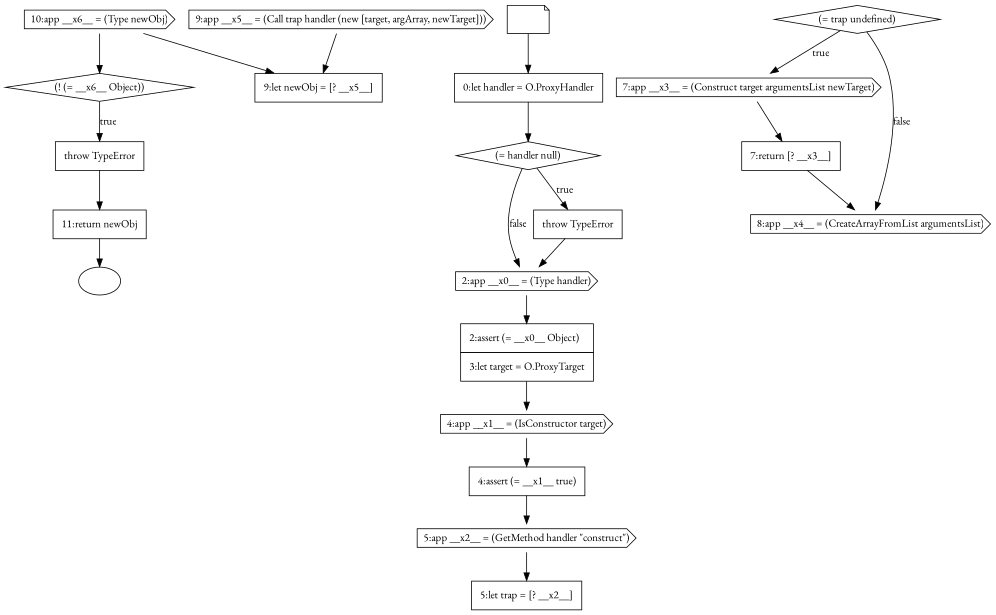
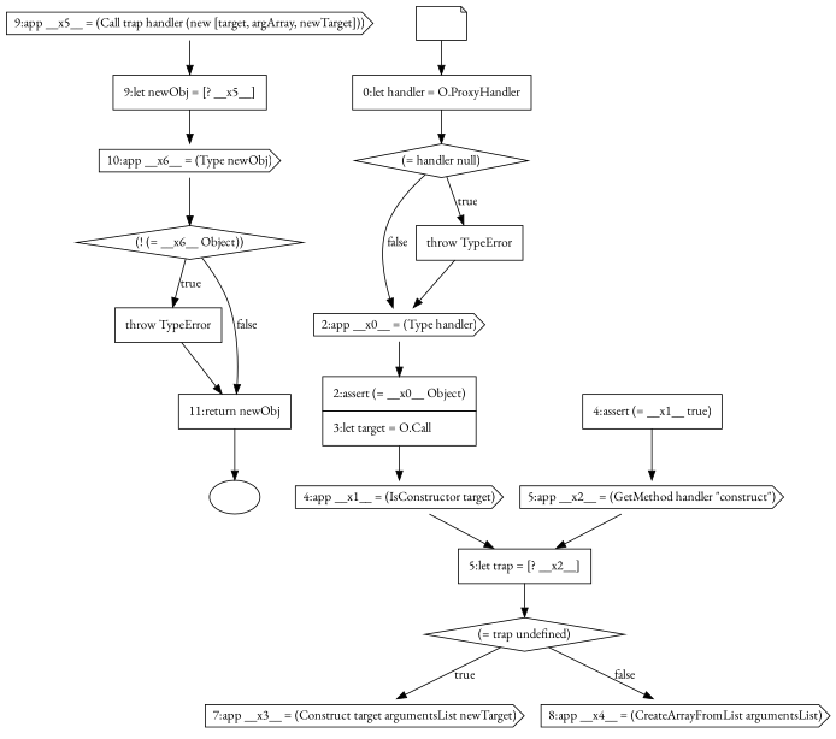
  digraph {
    fontname="EB Garamond"
    node [color=black fillcolor=white fontname="EB Garamond" shape=none style=filled]
    edge [color=black fontname="EB Garamond"]
    n1 [label=<<font color="black">     <table border="0" cellborder="1" cellspacing="0" cellpadding="10">       <tr><td align="left">9:let newObj = [? __x5__]</td></tr>     </table>   </font>> margin=0]
    n2 [label=<<font color="black">10:app __x6__ = (Type newObj)</font>> shape=cds]
    n3 [label=<<font color="black">(! (= __x6__ Object))</font>> shape=diamond]
    n4 [label=" " shape=note]
    n5 [label=<<font color="black">     <table border="0" cellborder="1" cellspacing="0" cellpadding="10">       <tr><td align="left">0:let handler = O.ProxyHandler</td></tr>     </table>   </font>> margin=0]
    n6 [label=<<font color="black">(= handler null)</font>> shape=diamond]
    n7 [label=<<font color="black">7:app __x3__ = (Construct target argumentsList newTarget)</font>> shape=cds]
-   n8 [label=<<font color="black">     <table border="0" cellborder="1" cellspacing="0" cellpadding="10">       <tr><td align="left">7:return [? __x3__]</td></tr>     </table>   </font>> margin=0]
    n9 [label=<<font color="black">8:app __x4__ = (CreateArrayFromList argumentsList)</font>> shape=cds]
-   n10 [label=<<font color="black">     <table border="0" cellborder="1" cellspacing="0" cellpadding="10">       <tr><td align="left">2:assert (= __x0__ Object)</td></tr>       <tr><td align="left">3:let target = O.ProxyTarget</td></tr>     </table>   </font>> margin=0]
+   n10 [label=<<font color="black">     <table border="0" cellborder="1" cellspacing="0" cellpadding="10">       <tr><td align="left">2:assert (= __x0__ Object)</td></tr>       <tr><td align="left">3:let target = O.Call</td></tr>     </table>   </font>> margin=0]
    n11 [label=<<font color="black">4:app __x1__ = (IsConstructor target)</font>> shape=cds]
    n12 [label=<<font color="black">     <table border="0" cellborder="1" cellspacing="0" cellpadding="10">       <tr><td align="left">4:assert (= __x1__ true)</td></tr>     </table>   </font>> margin=0]
    n13 [label=<<font color="black">     <table border="0" cellborder="1" cellspacing="0" cellpadding="10">       <tr><td align="left">5:let trap = [? __x2__]</td></tr>     </table>   </font>> margin=0]
    n14 [label=<<font color="black">(= trap undefined)</font>> shape=diamond]
    n15 [label=<<font color="black">9:app __x5__ = (Call trap handler (new [target, argArray, newTarget]))</font>> shape=cds]
    n16 [label=" " shape=ellipse]
    n17 [label=<<font color="black">2:app __x0__ = (Type handler)</font>> shape=cds]
    n18 [label=<<font color="black">     <table border="0" cellborder="1" cellspacing="0" cellpadding="10">       <tr><td align="left">throw TypeError</td></tr>     </table>   </font>> margin=0]
    n19 [label=<<font color="black">     <table border="0" cellborder="1" cellspacing="0" cellpadding="10">       <tr><td align="left">11:return newObj</td></tr>     </table>   </font>> margin=0]
    n20 [label=<<font color="black">5:app __x2__ = (GetMethod handler &quot;construct&quot;)</font>> shape=cds]
    n21 [label=<<font color="black">     <table border="0" cellborder="1" cellspacing="0" cellpadding="10">       <tr><td align="left">throw TypeError</td></tr>     </table>   </font>> margin=0]
-   n2 -> n1
+   n1 -> n2
    n2 -> n3
    n3 -> n18 [label=<<font color="black">true</font>>]
+   n3 -> n19 [label=<<font color="black">false</font>>]
    n4 -> n5
    n5 -> n6
    n6 -> n17 [label=<<font color="black">false</font>>]
    n6 -> n21 [label=<<font color="black">true</font>>]
-   n7 -> n8
-   n8 -> n9
    n10 -> n11
-   n11 -> n12
+   n11 -> n13
    n12 -> n20
+   n13 -> n14
    n14 -> n7 [label=<<font color="black">true</font>>]
    n14 -> n9 [label=<<font color="black">false</font>>]
    n15 -> n1
    n17 -> n10
    n18 -> n19
    n19 -> n16
    n20 -> n13
    n21 -> n17
  }
